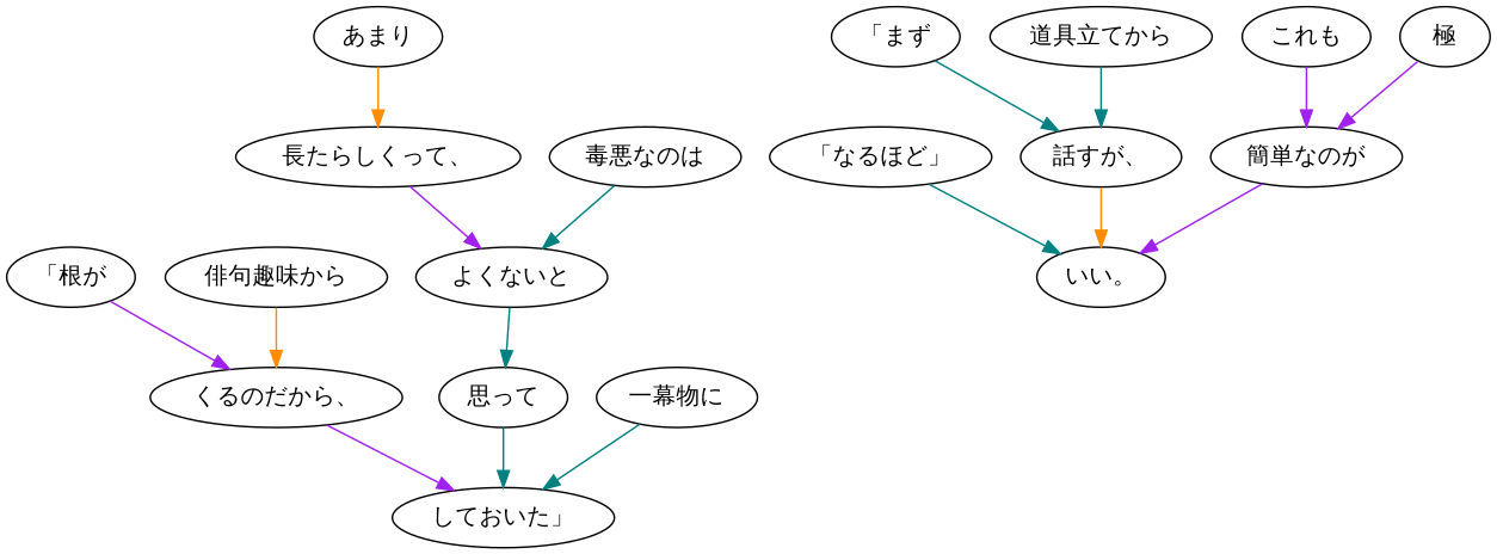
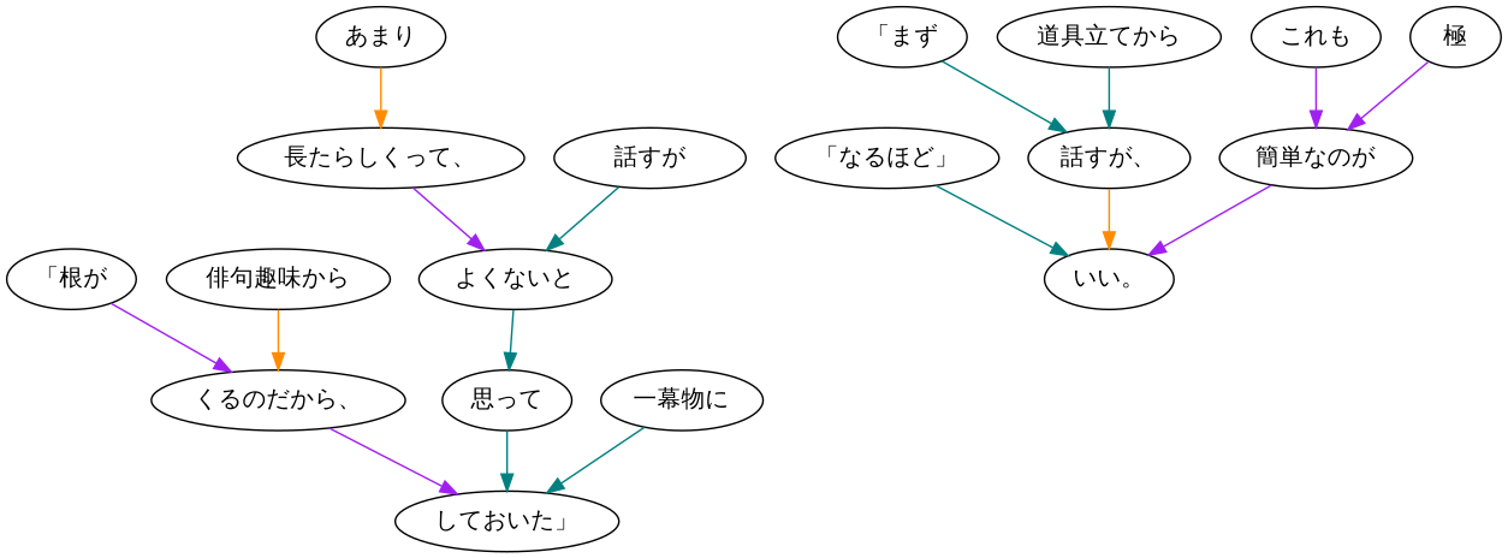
  digraph {
    fontname="Liberation Serif"
    node [fontname="Liberation Serif"]
    edge [color=teal fontname="Liberation Serif"]
    n1 [label="「根が"]
    n2 [label="くるのだから、"]
    n3 [label="しておいた」"]
    n4 [label="俳句趣味から"]
    n5 [label="あまり"]
    n6 [label="長たらしくって、"]
    n7 [label="よくないと"]
    n8 [label="思って"]
-   n9 [label="毒悪なのは"]
+   n9 [label="話すが"]
    n10 [label="一幕物に"]
    n11 [label="「なるほど」"]
    n12 [label="いい。"]
    n13 [label="「まず"]
    n14 [label="話すが、"]
    n15 [label="道具立てから"]
    n16 [label="これも"]
    n17 [label="簡単なのが"]
    n18 [label="極"]
    n1 -> n2 [color=purple]
    n2 -> n3 [color=purple]
    n4 -> n2 [color=darkorange]
    n5 -> n6 [color=darkorange]
    n6 -> n7 [color=purple]
    n7 -> n8
    n8 -> n3
    n9 -> n7
    n10 -> n3
    n11 -> n12
    n13 -> n14
    n14 -> n12 [color=darkorange]
    n15 -> n14
    n16 -> n17 [color=purple]
    n17 -> n12 [color=purple]
    n18 -> n17 [color=purple]
  }
